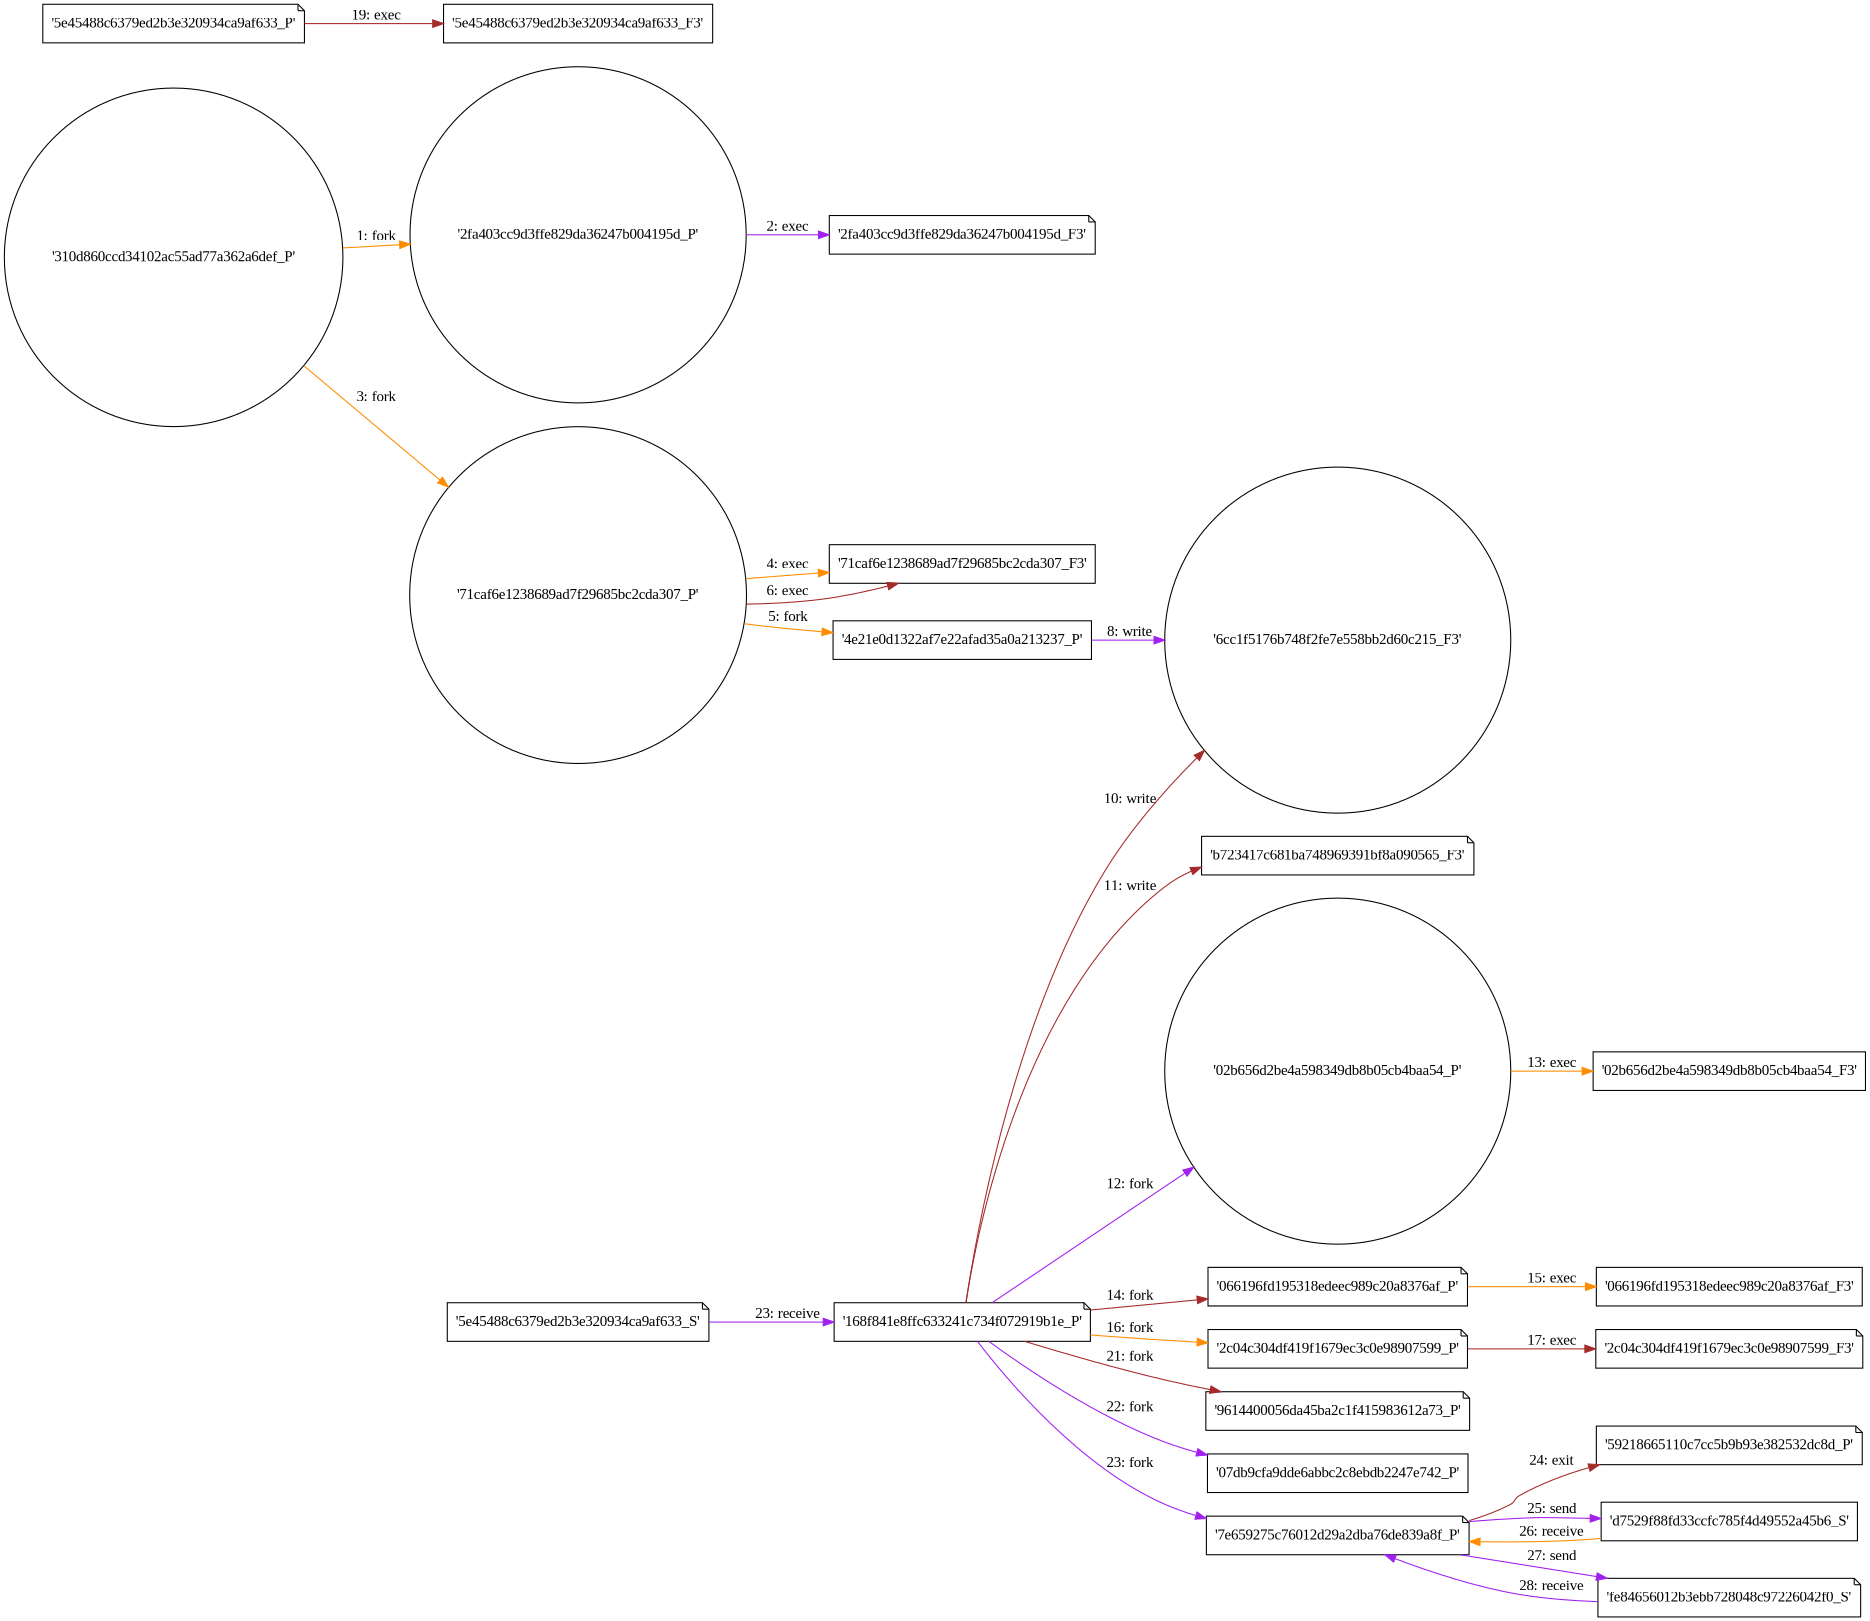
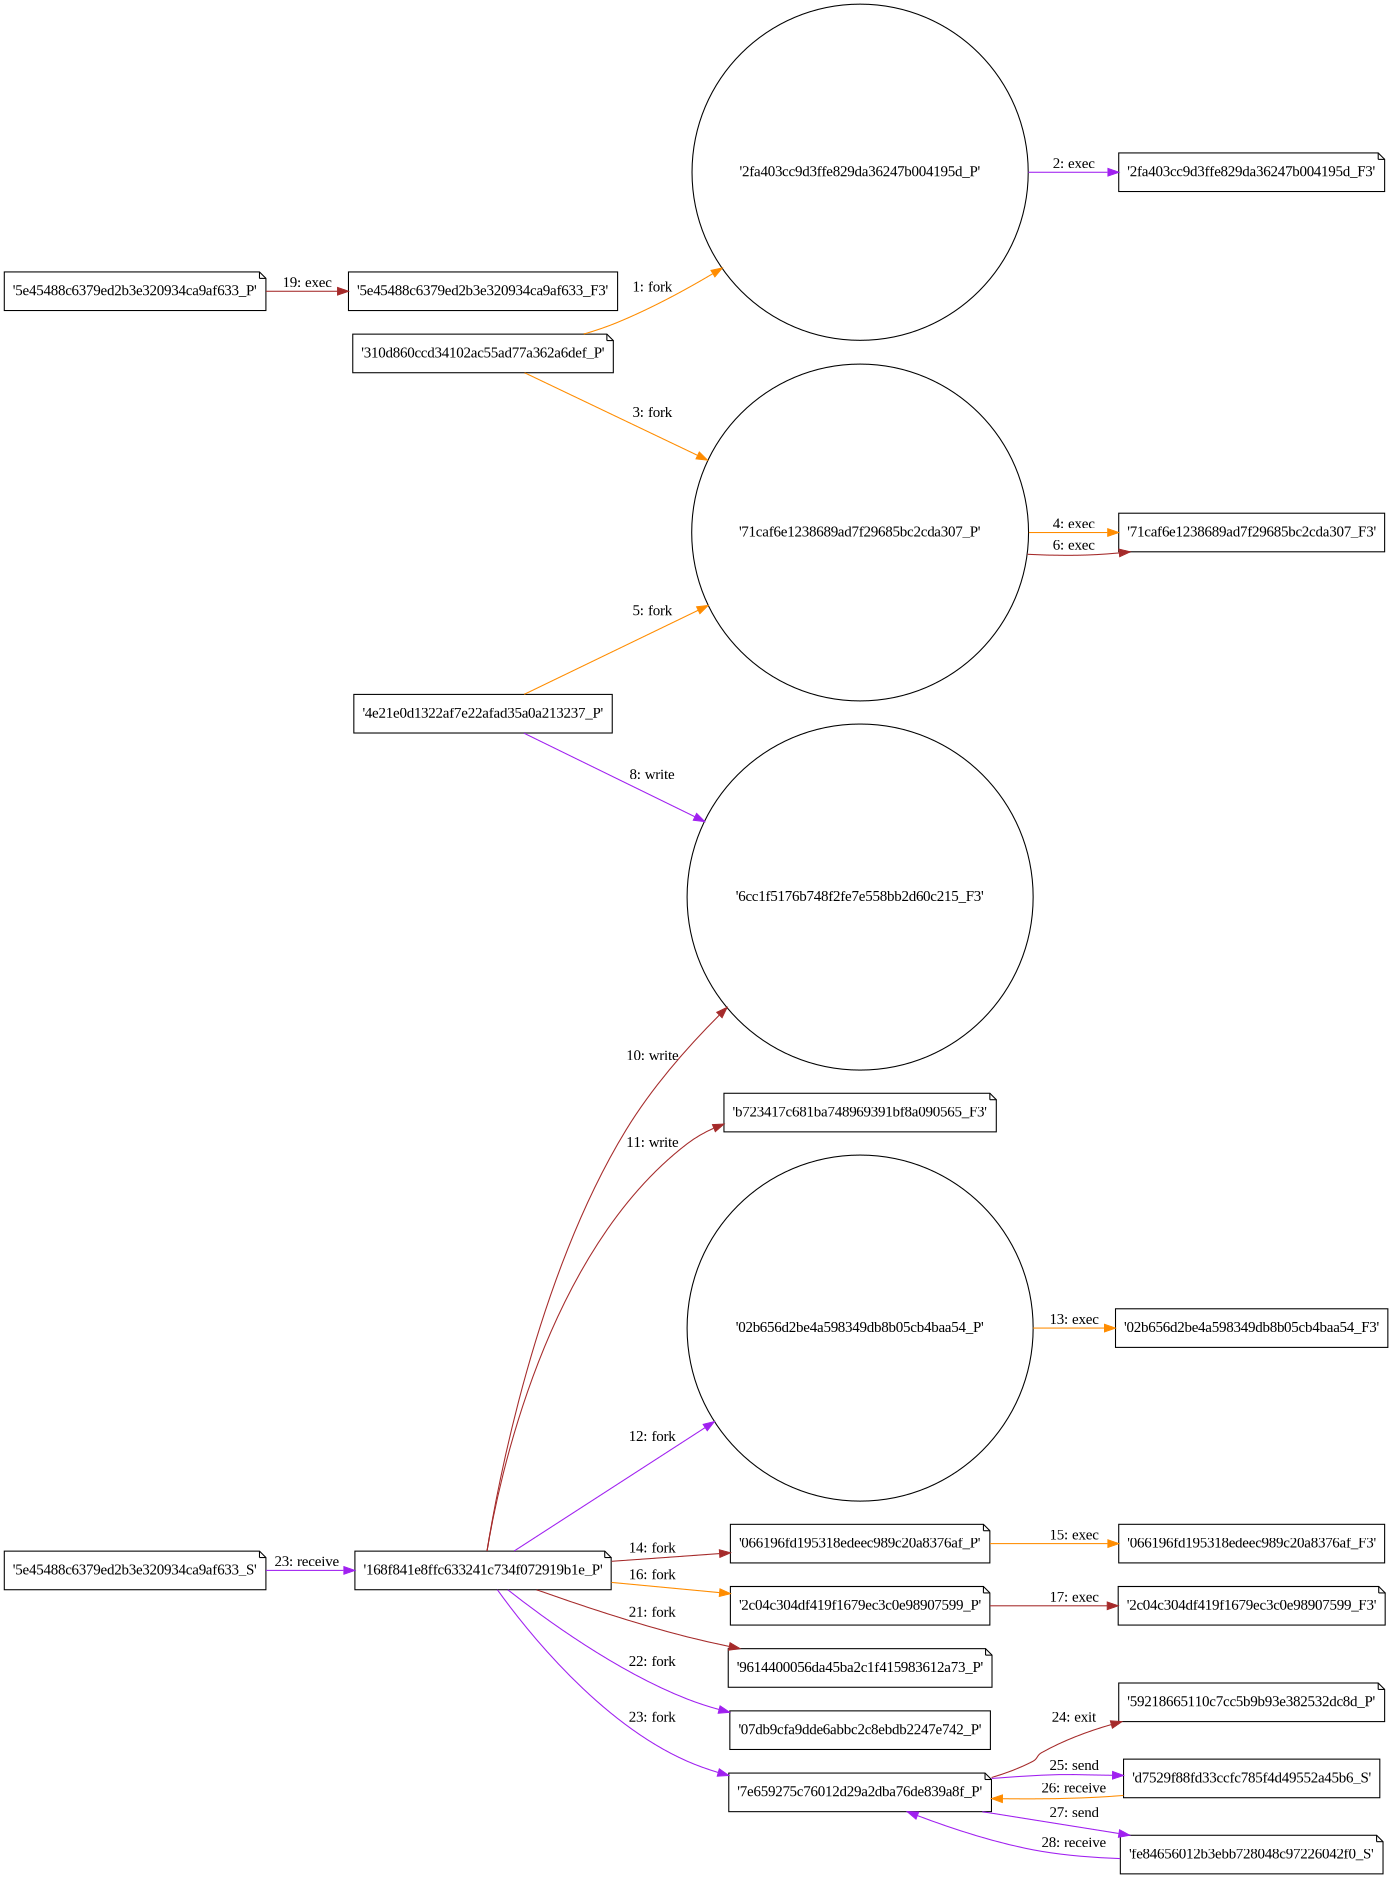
  digraph {
    engine=neato
    fixedsize=false
    fontname="Liberation Serif"
    fontsize=10
    nodesep=0.3
    rankdir=LR
    ranksep=0
    splines=true
    node [fontname="Liberation Serif" node_type=Process shape=note]
    edge [color=purple fontname="Liberation Serif"]
-   "'310d860ccd34102ac55ad77a362a6def_P'" [shape=circle]
+   "'310d860ccd34102ac55ad77a362a6def_P'"
    "'2fa403cc9d3ffe829da36247b004195d_P'" [shape=circle]
    "'71caf6e1238689ad7f29685bc2cda307_P'" [shape=circle]
    "'2fa403cc9d3ffe829da36247b004195d_F3'" [node_type=File]
    "'71caf6e1238689ad7f29685bc2cda307_F3'" [node_type=File shape=box]
    "'4e21e0d1322af7e22afad35a0a213237_P'" [shape=box]
    "'6cc1f5176b748f2fe7e558bb2d60c215_F3'" [node_type=file shape=circle]
    "'168f841e8ffc633241c734f072919b1e_P'"
    "'b723417c681ba748969391bf8a090565_F3'" [node_type=file]
    "'02b656d2be4a598349db8b05cb4baa54_P'" [shape=circle]
    "'066196fd195318edeec989c20a8376af_P'"
    "'2c04c304df419f1679ec3c0e98907599_P'"
    "'9614400056da45ba2c1f415983612a73_P'"
    "'07db9cfa9dde6abbc2c8ebdb2247e742_P'" [shape=box]
    "'7e659275c76012d29a2dba76de839a8f_P'"
    "'02b656d2be4a598349db8b05cb4baa54_F3'" [node_type=File shape=box]
    "'066196fd195318edeec989c20a8376af_F3'" [node_type=File shape=box]
    "'2c04c304df419f1679ec3c0e98907599_F3'" [node_type=File]
    "'5e45488c6379ed2b3e320934ca9af633_F3'" [node_type=File shape=box]
    "'5e45488c6379ed2b3e320934ca9af633_P'"
    "'59218665110c7cc5b9b93e382532dc8d_P'"
    n22 [label="'d7529f88fd33ccfc785f4d49552a45b6_S'" node_type=Socket shape=box]
    "'fe84656012b3ebb728048c97226042f0_S'" [node_type=Socket]
    "'5e45488c6379ed2b3e320934ca9af633_S'" [node_type=Socket]
    "'310d860ccd34102ac55ad77a362a6def_P'" -> "'2fa403cc9d3ffe829da36247b004195d_P'" [color=darkorange label="1: fork"]
    "'310d860ccd34102ac55ad77a362a6def_P'" -> "'71caf6e1238689ad7f29685bc2cda307_P'" [color=darkorange label="3: fork"]
    "'2fa403cc9d3ffe829da36247b004195d_P'" -> "'2fa403cc9d3ffe829da36247b004195d_F3'" [label="2: exec"]
    "'71caf6e1238689ad7f29685bc2cda307_P'" -> "'71caf6e1238689ad7f29685bc2cda307_F3'" [color=darkorange label="4: exec"]
    "'71caf6e1238689ad7f29685bc2cda307_P'" -> "'71caf6e1238689ad7f29685bc2cda307_F3'" [color=brown label="6: exec"]
-   "'71caf6e1238689ad7f29685bc2cda307_P'" -> "'4e21e0d1322af7e22afad35a0a213237_P'" [color=darkorange label="5: fork"]
+   "'4e21e0d1322af7e22afad35a0a213237_P'" -> "'71caf6e1238689ad7f29685bc2cda307_P'" [color=darkorange label="5: fork"]
    "'4e21e0d1322af7e22afad35a0a213237_P'" -> "'6cc1f5176b748f2fe7e558bb2d60c215_F3'" [label="8: write"]
    "'168f841e8ffc633241c734f072919b1e_P'" -> "'6cc1f5176b748f2fe7e558bb2d60c215_F3'" [color=brown label="10: write"]
    "'168f841e8ffc633241c734f072919b1e_P'" -> "'b723417c681ba748969391bf8a090565_F3'" [color=brown label="11: write"]
    "'168f841e8ffc633241c734f072919b1e_P'" -> "'02b656d2be4a598349db8b05cb4baa54_P'" [label="12: fork"]
    "'168f841e8ffc633241c734f072919b1e_P'" -> "'066196fd195318edeec989c20a8376af_P'" [color=brown label="14: fork"]
    "'168f841e8ffc633241c734f072919b1e_P'" -> "'2c04c304df419f1679ec3c0e98907599_P'" [color=darkorange label="16: fork"]
    "'168f841e8ffc633241c734f072919b1e_P'" -> "'9614400056da45ba2c1f415983612a73_P'" [color=brown label="21: fork"]
    "'168f841e8ffc633241c734f072919b1e_P'" -> "'07db9cfa9dde6abbc2c8ebdb2247e742_P'" [label="22: fork"]
    "'168f841e8ffc633241c734f072919b1e_P'" -> "'7e659275c76012d29a2dba76de839a8f_P'" [label="23: fork"]
    "'02b656d2be4a598349db8b05cb4baa54_P'" -> "'02b656d2be4a598349db8b05cb4baa54_F3'" [color=darkorange label="13: exec"]
    "'066196fd195318edeec989c20a8376af_P'" -> "'066196fd195318edeec989c20a8376af_F3'" [color=darkorange label="15: exec"]
    "'2c04c304df419f1679ec3c0e98907599_P'" -> "'2c04c304df419f1679ec3c0e98907599_F3'" [color=brown label="17: exec"]
    "'7e659275c76012d29a2dba76de839a8f_P'" -> "'59218665110c7cc5b9b93e382532dc8d_P'" [color=brown label="24: exit"]
    "'7e659275c76012d29a2dba76de839a8f_P'" -> n22 [label="25: send"]
    "'7e659275c76012d29a2dba76de839a8f_P'" -> "'fe84656012b3ebb728048c97226042f0_S'" [label="27: send"]
    "'5e45488c6379ed2b3e320934ca9af633_P'" -> "'5e45488c6379ed2b3e320934ca9af633_F3'" [color=brown label="19: exec"]
    n22 -> "'7e659275c76012d29a2dba76de839a8f_P'" [color=darkorange label="26: receive"]
    "'fe84656012b3ebb728048c97226042f0_S'" -> "'7e659275c76012d29a2dba76de839a8f_P'" [label="28: receive"]
    "'5e45488c6379ed2b3e320934ca9af633_S'" -> "'168f841e8ffc633241c734f072919b1e_P'" [label="23: receive"]
  }
